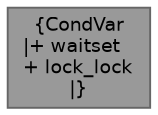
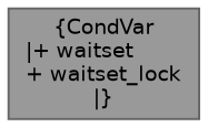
  digraph {
    rankdir=LR
-   n1 [color=gray40 fillcolor=grey60 fontcolor=black fontname=Helvetica fontsize=10 height=0.2 label="{CondVar\n|+ waitset\l+ lock_lock\l|}" shape=box style=filled width=0.4]
+   n1 [color=gray40 fillcolor=grey60 fontcolor=black fontname=Helvetica fontsize=10 height=0.2 label="{CondVar\n|+ waitset\l+ waitset_lock\l|}" shape=box style=filled width=0.4]
  }
